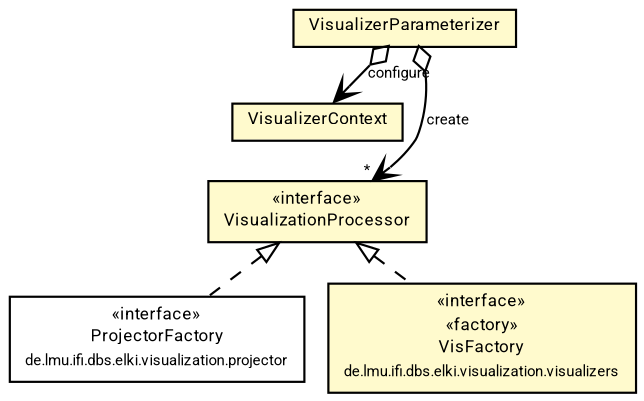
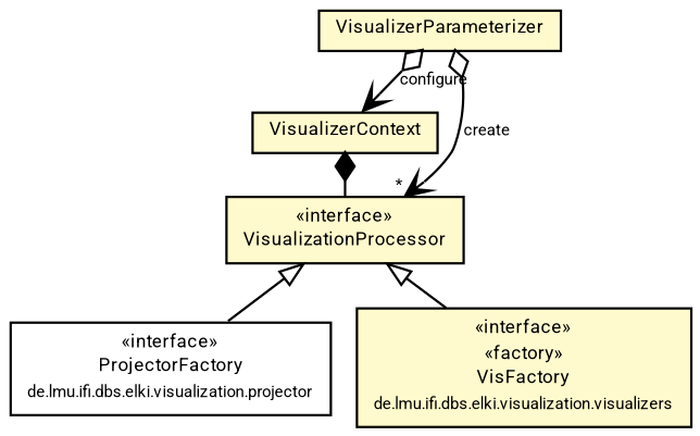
  digraph {
    nodesep=0.15
    rankdir=TB
    ranksep=0.25
    node [fontcolor=black fontname=Roboto fontsize=8 margin=0 shape=plaintext]
    edge [arrowtail=ediamond color=black dir=back fontname=Roboto fontsize=7 labelfontname=Roboto labelfontsize=7 weight=3]
    n1 [height=0 label=<<table title="de.lmu.ifi.dbs.elki.visualization.VisualizerParameterizer" border="0" cellborder="1" cellspacing="0" cellpadding="2" bgcolor="LemonChiffon" href="VisualizerParameterizer.html" target="_parent"> 		<tr><td><table border="0" cellspacing="0" cellpadding="1"> 		<tr><td align="center" balign="center"> <font face="Roboto">VisualizerParameterizer</font> </td></tr> 		</table></td></tr> 		</table>> width=0]
    n2 [height=0 label=<<table title="de.lmu.ifi.dbs.elki.visualization.VisualizerContext" border="0" cellborder="1" cellspacing="0" cellpadding="2" bgcolor="LemonChiffon" href="VisualizerContext.html" target="_parent"> 		<tr><td><table border="0" cellspacing="0" cellpadding="1"> 		<tr><td align="center" balign="center"> <font face="Roboto">VisualizerContext</font> </td></tr> 		</table></td></tr> 		</table>> width=0]
    n3 [height=0 label=<<table title="de.lmu.ifi.dbs.elki.visualization.VisualizationProcessor" border="0" cellborder="1" cellspacing="0" cellpadding="2" bgcolor="lemonChiffon" href="VisualizationProcessor.html" target="_parent"> 		<tr><td><table border="0" cellspacing="0" cellpadding="1"> 		<tr><td align="center" balign="center"> &#171;interface&#187; </td></tr> 		<tr><td align="center" balign="center"> <font face="Roboto">VisualizationProcessor</font> </td></tr> 		</table></td></tr> 		</table>> width=0]
    n4 [height=0 label=<<table title="de.lmu.ifi.dbs.elki.visualization.projector.ProjectorFactory" border="0" cellborder="1" cellspacing="0" cellpadding="2" href="projector/ProjectorFactory.html" target="_parent"> 		<tr><td><table border="0" cellspacing="0" cellpadding="1"> 		<tr><td align="center" balign="center"> &#171;interface&#187; </td></tr> 		<tr><td align="center" balign="center"> <font face="Roboto">ProjectorFactory</font> </td></tr> 		<tr><td align="center" balign="center"> <font face="Roboto" point-size="7.0">de.lmu.ifi.dbs.elki.visualization.projector</font> </td></tr> 		</table></td></tr> 		</table>> width=0]
    n5 [height=0 label=<<table title="de.lmu.ifi.dbs.elki.visualization.visualizers.VisFactory" border="0" cellborder="1" cellspacing="0" cellpadding="2" bgcolor="LemonChiffon" href="visualizers/VisFactory.html" target="_parent"> 		<tr><td><table border="0" cellspacing="0" cellpadding="1"> 		<tr><td align="center" balign="center"> &#171;interface&#187; </td></tr> 		<tr><td align="center" balign="center"> &#171;factory&#187; </td></tr> 		<tr><td align="center" balign="center"> <font face="Roboto">VisFactory</font> </td></tr> 		<tr><td align="center" balign="center"> <font face="Roboto" point-size="7.0">de.lmu.ifi.dbs.elki.visualization.visualizers</font> </td></tr> 		</table></td></tr> 		</table>> width=0]
    n1 -> n2 [arrowhead=open dir=both label=configure]
    n1 -> n3 [arrowhead=open dir=both headlabel="*" label=create]
-   n3 -> n4 [arrowtail=empty style=dashed weight=9]
-   n3 -> n5 [arrowtail=empty style=dashed weight=9]
+   n2 -> n3 [arrowhead=none arrowtail=diamond weight=6]
+   n3 -> n4 [arrowtail=empty style=solid weight=9]
+   n3 -> n5 [arrowtail=empty style=solid weight=9]
  }
